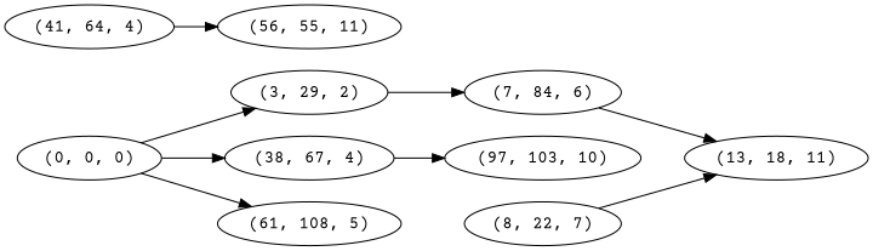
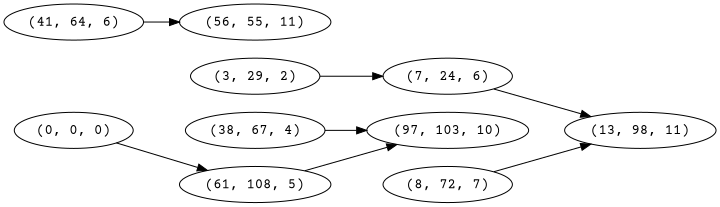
  digraph {
    fontname="Courier Prime"
    rankdir=LR
    node [fontname="Courier Prime"]
    edge [fontname="Courier Prime"]
    "(0, 0, 0)"
    "(3, 29, 2)"
    "(38, 67, 4)"
    n4 [label="(61, 108, 5)"]
-   "(7, 24, 6)" [label="(7, 84, 6)"]
+   "(7, 24, 6)"
    "(97, 103, 10)"
-   "(13, 18, 11)"
-   "(8, 22, 7)"
+   "(13, 18, 11)" [label="(13, 98, 11)"]
+   "(8, 22, 7)" [label="(8, 72, 7)"]
    n9 [label="(56, 55, 11)"]
-   "(41, 64, 6)" [label="(41, 64, 4)"]
-   "(0, 0, 0)" -> "(3, 29, 2)"
-   "(0, 0, 0)" -> "(38, 67, 4)"
+   "(41, 64, 6)"
    "(0, 0, 0)" -> n4
    "(3, 29, 2)" -> "(7, 24, 6)"
    "(38, 67, 4)" -> "(97, 103, 10)"
+   n4 -> "(97, 103, 10)"
    "(7, 24, 6)" -> "(13, 18, 11)"
    "(8, 22, 7)" -> "(13, 18, 11)"
    "(41, 64, 6)" -> n9
  }
